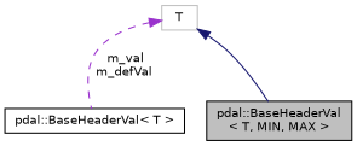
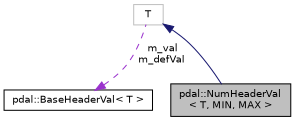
  digraph {
    node [color=black fillcolor=white fontname=Helvetica fontsize=10 shape=record style=filled]
    edge [dir=back fontname=Helvetica fontsize=10 labelfontname=Helvetica labelfontsize=10]
-   n1 [fillcolor=grey75 fontcolor=black height=0.2 label="pdal::BaseHeaderVal\l\< T, MIN, MAX \>" width=0.4]
+   n1 [fillcolor=grey75 fontcolor=black height=0.2 label="pdal::NumHeaderVal\l\< T, MIN, MAX \>" width=0.4]
    n2 [height=0.2 label="pdal::BaseHeaderVal\< T \>" width=0.4]
    n3 [color=grey75 height=0.2 label=T width=0.4]
    n3 -> n1 [color=midnightblue style=solid]
-   n3 -> n2 [color=darkorchid3 label=" m_val\nm_defVal" style=dashed]
+   n2 -> n3 [color=darkorchid3 label=" m_val\nm_defVal" style=dashed]
  }
